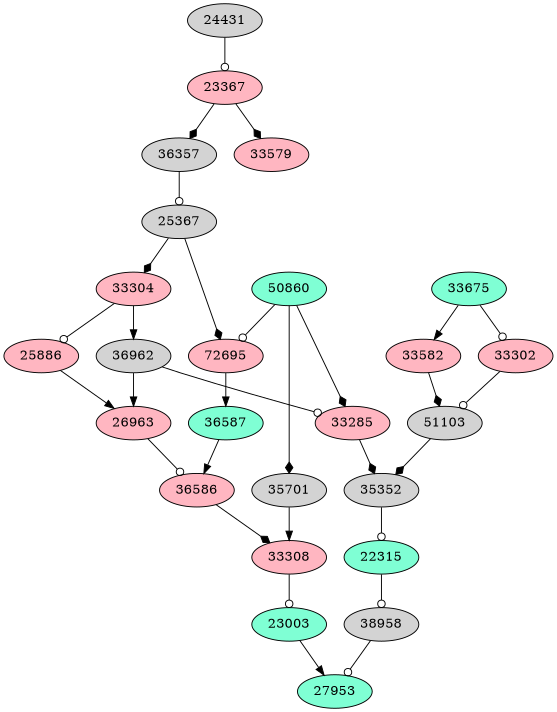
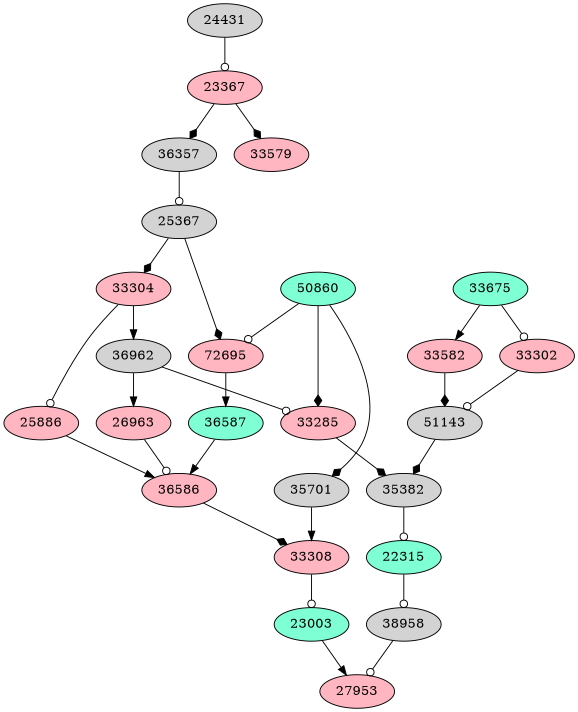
  strict digraph {
    node [fillcolor=lightpink style=filled]
    edge [arrowhead=odot]
-   n1 [fillcolor=aquamarine label=27953]
+   n1 [label=27953]
    n2 [fillcolor=aquamarine label=23003]
    n3 [fillcolor=lightgrey label=38958]
    n4 [label=33308]
    n5 [fillcolor=aquamarine label=22315]
    n6 [label=36586]
    n7 [fillcolor=lightgrey label=35701]
-   n8 [fillcolor=lightgrey label=35352]
+   n8 [fillcolor=lightgrey label=35382]
    n9 [fillcolor=aquamarine label=36587]
    n10 [label=26963]
    n11 [fillcolor=aquamarine label=50860]
    n12 [label=33285]
    n13 [label=72695]
    n14 [fillcolor=lightgrey label=36962]
-   n15 [fillcolor=lightgrey label=51103]
+   n15 [fillcolor=lightgrey label=51143]
    n16 [label=25886]
    n17 [label=33582]
    n18 [label=33302]
    n19 [fillcolor=lightgrey label=25367]
    n20 [label=33304]
    n21 [fillcolor=aquamarine label=33675]
    n22 [fillcolor=lightgrey label=36357]
    n23 [label=33579]
    n24 [label=23367]
    n25 [fillcolor=lightgrey label=24431]
    n2 -> n1 [arrowhead=normal]
    n3 -> n1
    n4 -> n2
    n5 -> n3
    n6 -> n4 [arrowhead=diamond]
    n7 -> n4 [arrowhead=normal]
    n8 -> n5
    n9 -> n6 [arrowhead=normal]
    n10 -> n6
    n11 -> n7 [arrowhead=diamond]
    n11 -> n12 [arrowhead=diamond]
    n11 -> n13
    n12 -> n8 [arrowhead=diamond]
    n13 -> n9 [arrowhead=normal]
    n14 -> n10 [arrowhead=normal]
    n14 -> n12
    n15 -> n8 [arrowhead=diamond]
-   n16 -> n10 [arrowhead=normal]
+   n16 -> n6 [arrowhead=normal]
    n17 -> n15 [arrowhead=diamond]
    n18 -> n15
    n19 -> n13 [arrowhead=diamond]
    n19 -> n20 [arrowhead=diamond]
    n20 -> n14 [arrowhead=normal]
    n20 -> n16
    n21 -> n17 [arrowhead=normal]
    n21 -> n18
    n22 -> n19
    n24 -> n22 [arrowhead=diamond]
    n24 -> n23 [arrowhead=diamond]
    n25 -> n24
  }
